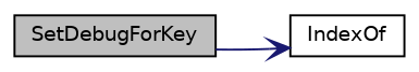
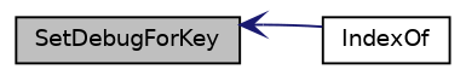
  digraph {
    rankdir=LR
    node [color=black fontname=Helvetica fontsize=10 shape=record style=filled]
    n1 [fillcolor=grey75 fontcolor=black height=0.2 label=SetDebugForKey width=0.4]
    n2 [fillcolor=white height=0.2 label=IndexOf width=0.4]
-   n1 -> n2 [color=midnightblue fontname=Helvetica fontsize=10 labelfontname=Helvetica labelfontsize=10 style=solid arrowhead=vee]
+   n2 -> n1 [color=midnightblue fontname=Helvetica fontsize=10 labelfontname=Helvetica labelfontsize=10 style=solid arrowhead=vee]
  }
